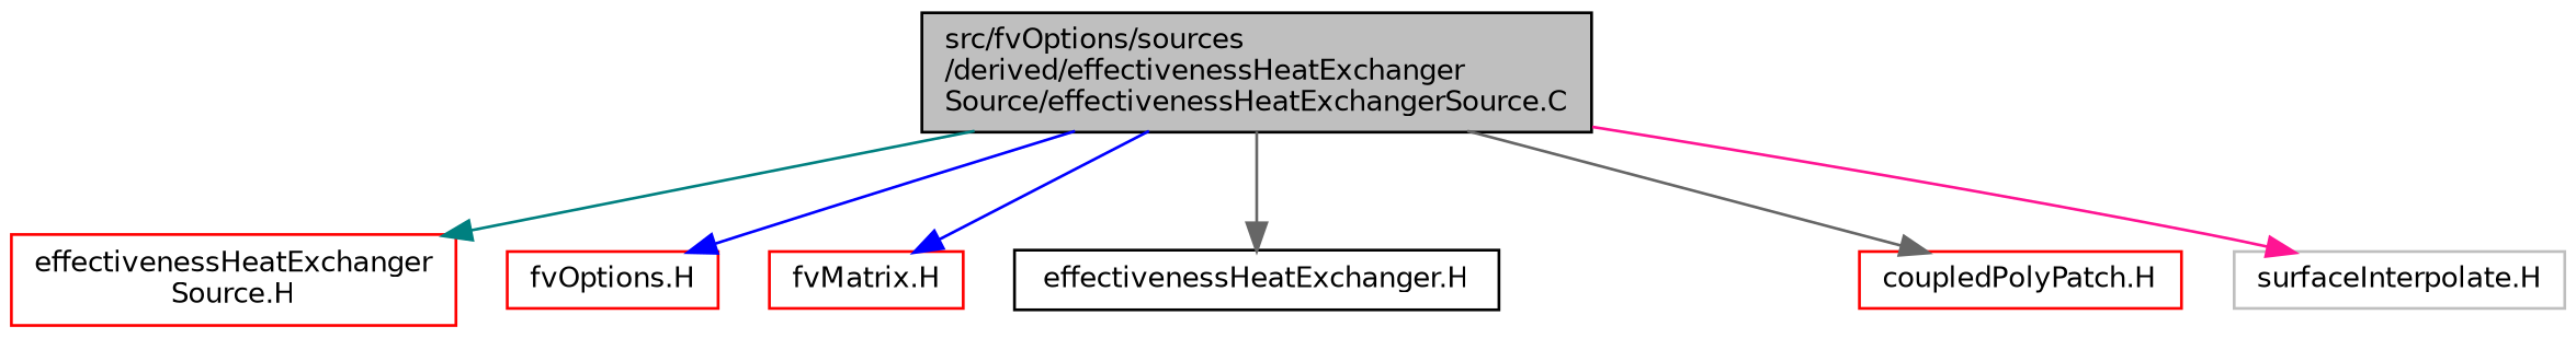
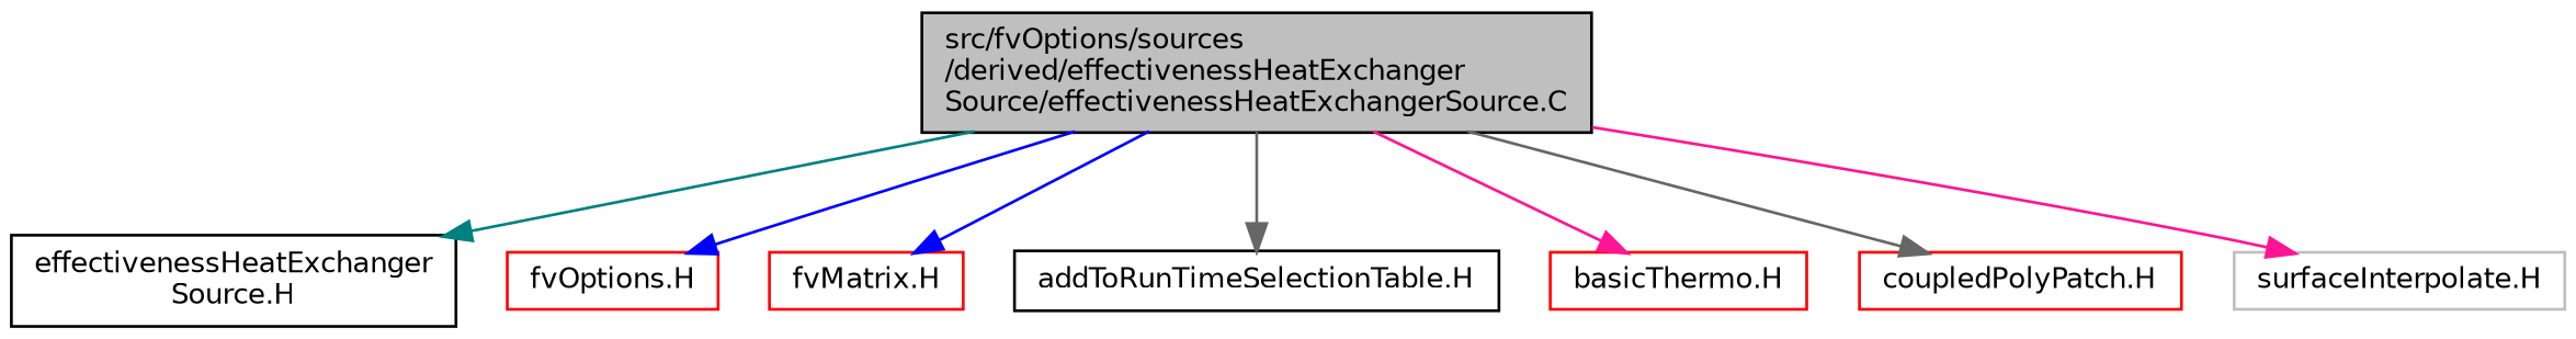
  digraph {
    node [color=red fontname=Helvetica fontsize=10 shape=record]
    edge [color=blue fontname=Helvetica fontsize=10 labelfontname=Helvetica labelfontsize=10 style=solid]
    n1 [color=black fillcolor=grey75 fontcolor=black height=0.2 label="src/fvOptions/sources\l/derived/effectivenessHeatExchanger\lSource/effectivenessHeatExchangerSource.C" style=filled width=0.4]
-   n2 [height=0.2 label="effectivenessHeatExchanger\lSource.H" width=0.4]
+   n2 [color=black height=0.2 label="effectivenessHeatExchanger\lSource.H" width=0.4]
    n3 [height=0.2 label="fvOptions.H" width=0.4]
    n4 [height=0.2 label="fvMatrix.H" width=0.4]
-   n5 [color=black height=0.2 label="effectivenessHeatExchanger.H" width=0.4]
+   n5 [color=black height=0.2 label="addToRunTimeSelectionTable.H" width=0.4]
+   n6 [height=0.2 label="basicThermo.H" width=0.4]
    n7 [height=0.2 label="coupledPolyPatch.H" width=0.4]
    n8 [color=grey75 height=0.2 label="surfaceInterpolate.H" width=0.4]
    n1 -> n2 [color=teal]
    n1 -> n3
    n1 -> n4
    n1 -> n5 [color=gray40]
+   n1 -> n6 [color=deeppink]
    n1 -> n7 [color=gray40]
    n1 -> n8 [color=deeppink]
  }
